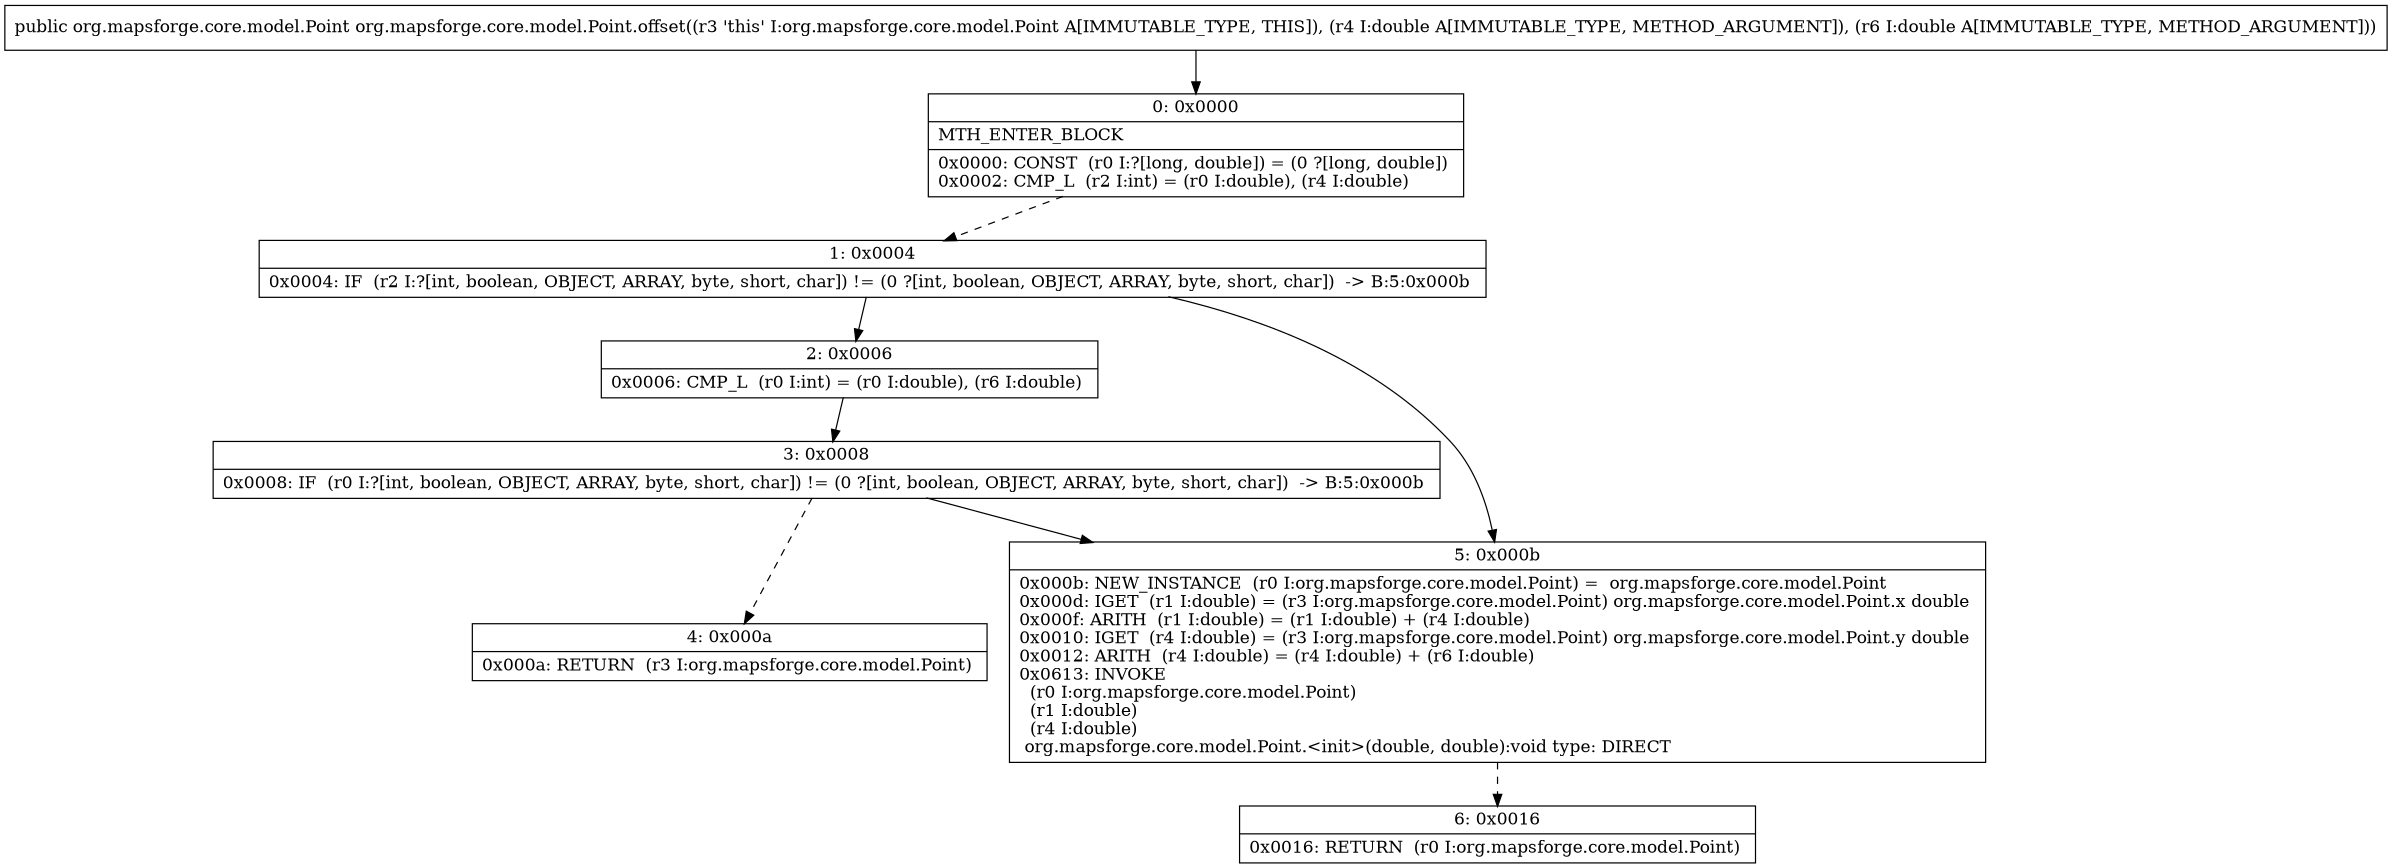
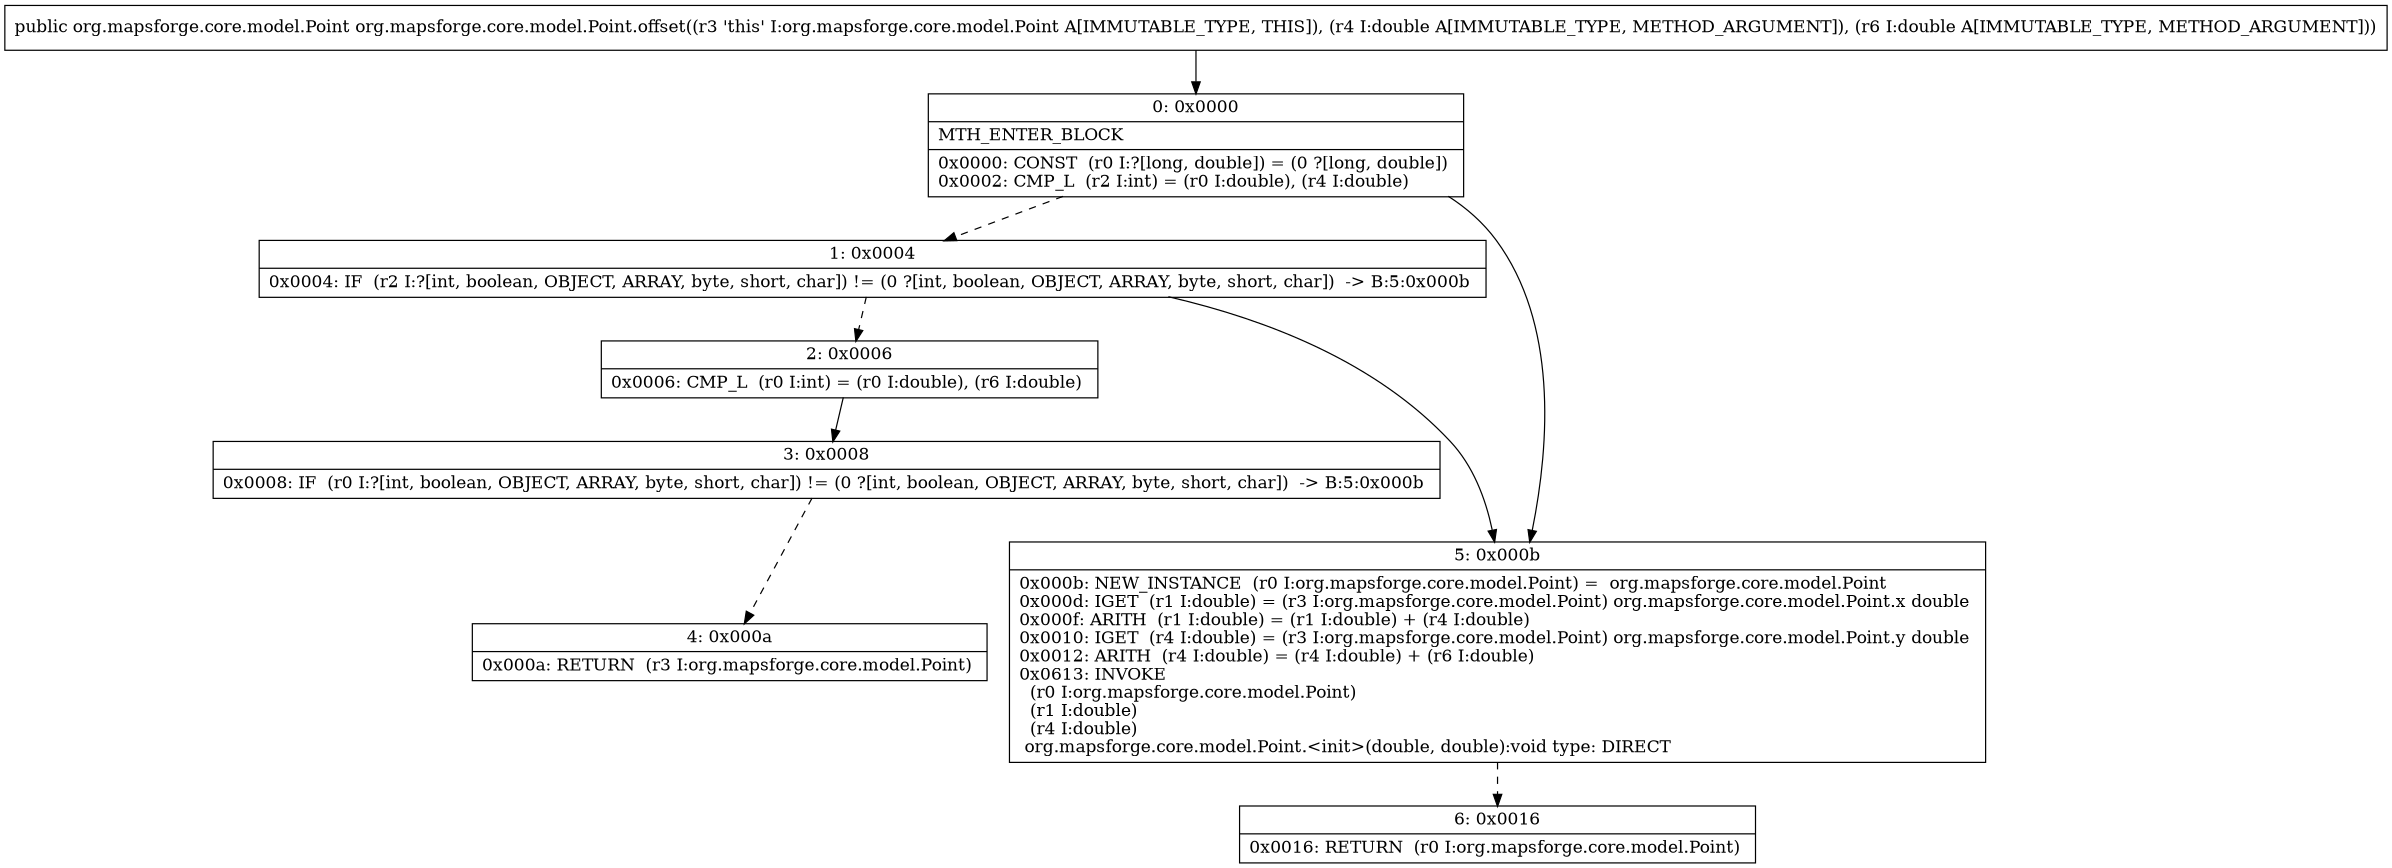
  digraph {
    node [shape=record]
    n1 [label="{0\:\ 0x0000|MTH_ENTER_BLOCK\l|0x0000: CONST  (r0 I:?[long, double]) = (0 ?[long, double]) \l0x0002: CMP_L  (r2 I:int) = (r0 I:double), (r4 I:double) \l}"]
    n2 [label="{1\:\ 0x0004|0x0004: IF  (r2 I:?[int, boolean, OBJECT, ARRAY, byte, short, char]) != (0 ?[int, boolean, OBJECT, ARRAY, byte, short, char])  \-\> B:5:0x000b \l}"]
    n3 [label="{2\:\ 0x0006|0x0006: CMP_L  (r0 I:int) = (r0 I:double), (r6 I:double) \l}"]
    n4 [label="{5\:\ 0x000b|0x000b: NEW_INSTANCE  (r0 I:org.mapsforge.core.model.Point) =  org.mapsforge.core.model.Point \l0x000d: IGET  (r1 I:double) = (r3 I:org.mapsforge.core.model.Point) org.mapsforge.core.model.Point.x double \l0x000f: ARITH  (r1 I:double) = (r1 I:double) + (r4 I:double) \l0x0010: IGET  (r4 I:double) = (r3 I:org.mapsforge.core.model.Point) org.mapsforge.core.model.Point.y double \l0x0012: ARITH  (r4 I:double) = (r4 I:double) + (r6 I:double) \l0x0613: INVOKE  \l  (r0 I:org.mapsforge.core.model.Point)\l  (r1 I:double)\l  (r4 I:double)\l org.mapsforge.core.model.Point.\<init\>(double, double):void type: DIRECT \l}"]
    n5 [label="{3\:\ 0x0008|0x0008: IF  (r0 I:?[int, boolean, OBJECT, ARRAY, byte, short, char]) != (0 ?[int, boolean, OBJECT, ARRAY, byte, short, char])  \-\> B:5:0x000b \l}"]
    n6 [label="{6\:\ 0x0016|0x0016: RETURN  (r0 I:org.mapsforge.core.model.Point) \l}"]
    n7 [label="{4\:\ 0x000a|0x000a: RETURN  (r3 I:org.mapsforge.core.model.Point) \l}"]
    n8 [label="{public org.mapsforge.core.model.Point org.mapsforge.core.model.Point.offset((r3 'this' I:org.mapsforge.core.model.Point A[IMMUTABLE_TYPE, THIS]), (r4 I:double A[IMMUTABLE_TYPE, METHOD_ARGUMENT]), (r6 I:double A[IMMUTABLE_TYPE, METHOD_ARGUMENT])) }"]
    n1 -> n2 [style=dashed]
-   n2 -> n3 [style=solid]
+   n2 -> n3 [style=dashed]
    n2 -> n4
    n3 -> n5
    n4 -> n6 [style=dashed]
-   n5 -> n4
+   n1 -> n4
    n5 -> n7 [style=dashed]
    n8 -> n1
  }
